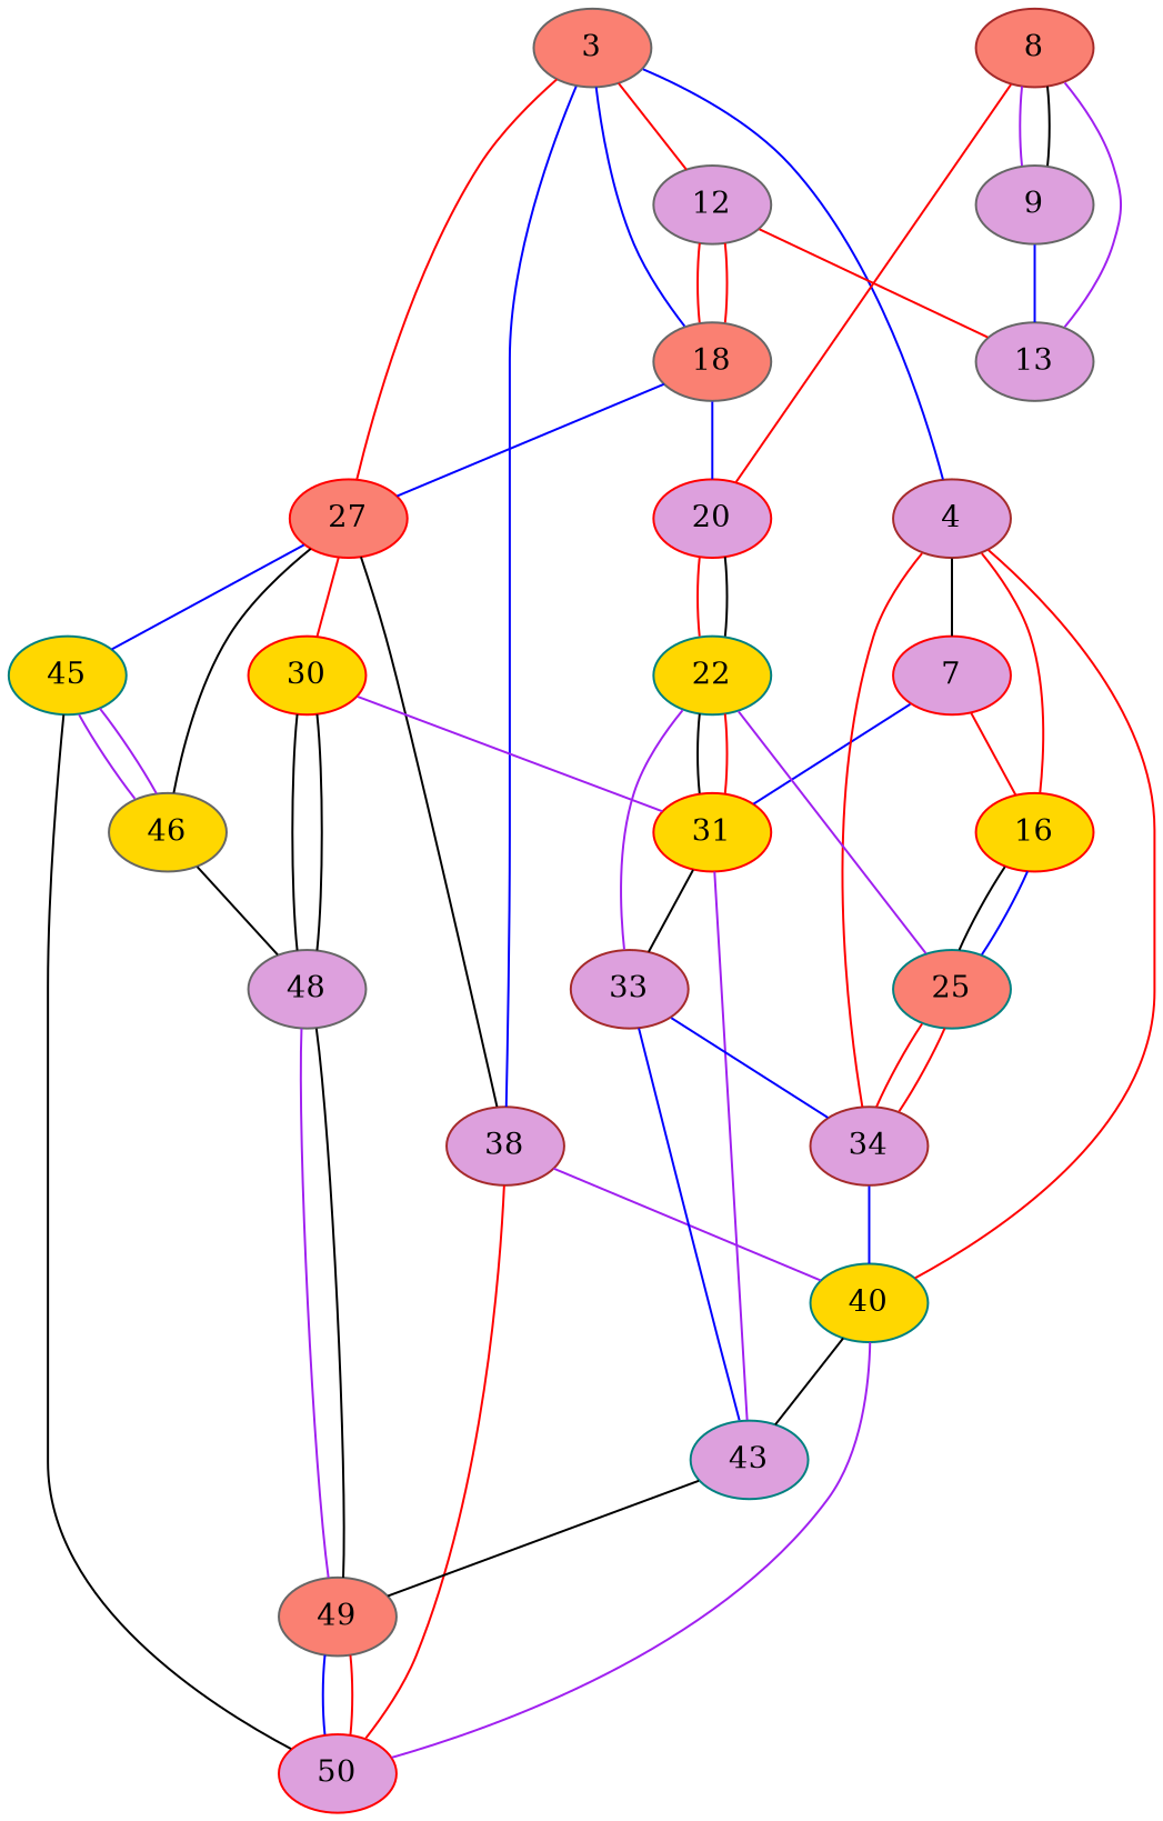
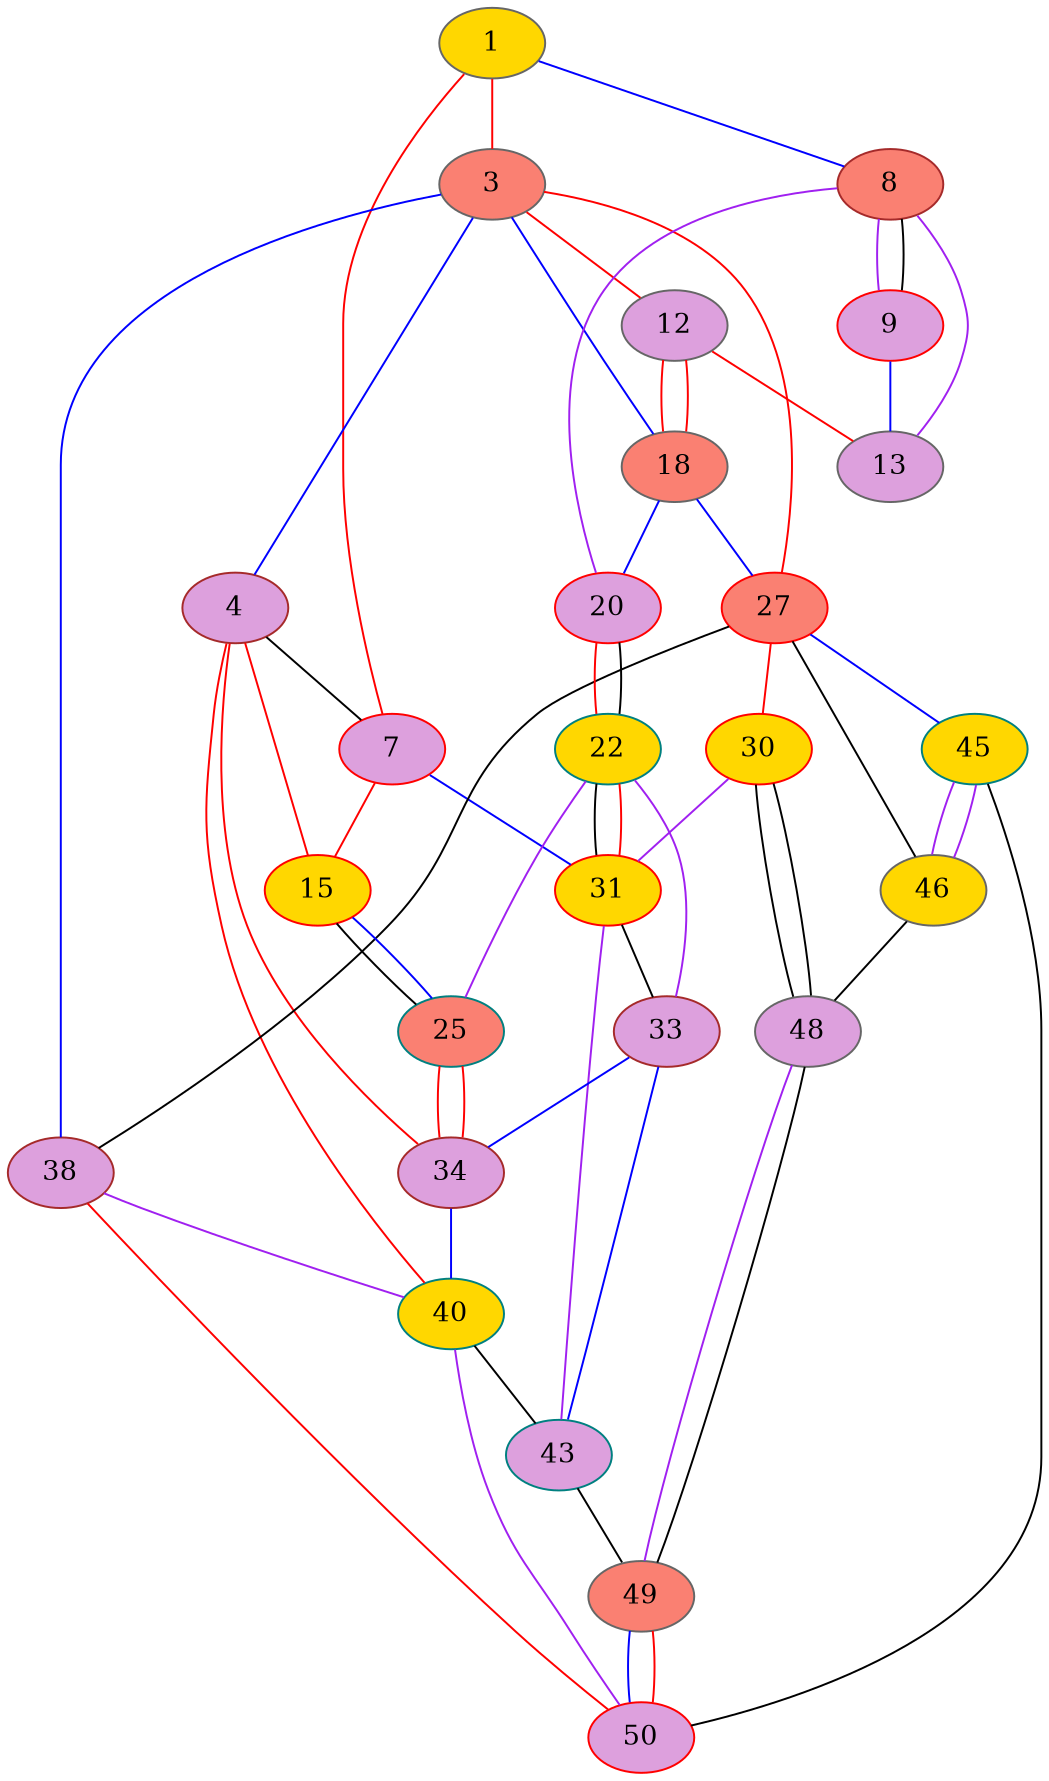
  graph {
    node [color=gray40 fillcolor=plum style=filled]
    edge [color=red]
+   1 [fillcolor=gold super="+2+6"]
    3 [fillcolor=salmon super="+10"]
    7 [color=red super="+14"]
    8 [color=brown fillcolor=salmon super="+17"]
    4 [color=brown super="+5+16"]
    12
    18 [fillcolor=salmon super="+19"]
    27 [color=red fillcolor=salmon super="+28+39"]
    38 [color=brown]
-   15 [color=red fillcolor=gold label=16]
+   15 [color=red fillcolor=gold]
    31 [color=red fillcolor=gold super="+32"]
-   9
+   9 [color=red]
    13
    20 [color=red]
    34 [color=brown super="+37+35"]
    40 [color=teal fillcolor=gold super="+41"]
    30 [color=red fillcolor=gold]
    45 [color=teal fillcolor=gold]
    46 [fillcolor=gold]
    50 [color=red super="+52"]
    25 [color=teal fillcolor=salmon]
    43 [color=teal super="+47+44"]
    22 [color=teal fillcolor=gold super="+23"]
    33 [color=brown super="+36"]
    48
    49 [fillcolor=salmon]
+   1 -- 3
+   1 -- 7
+   1 -- 8 [color=blue]
    3 -- 4 [color=blue]
    3 -- 12
    3 -- 18 [color=blue]
    3 -- 27
    3 -- 38 [color=blue]
    7 -- 15
    7 -- 31 [color=blue]
    8 -- 9 [color=purple]
    8 -- 9 [color=black]
    8 -- 13 [color=purple]
-   8 -- 20
+   8 -- 20 [color=purple]
    4 -- 7 [color=black]
    4 -- 15
    4 -- 34
    4 -- 40
    12 -- 18
    12 -- 18
    12 -- 13
    18 -- 27 [color=blue]
    18 -- 20 [color=blue]
    27 -- 38 [color=black]
    27 -- 30
    27 -- 45 [color=blue]
    27 -- 46 [color=black]
    38 -- 40 [color=purple]
    38 -- 50
    15 -- 25 [color=black]
    15 -- 25 [color=blue]
    31 -- 43 [color=purple]
    31 -- 33 [color=black]
    9 -- 13 [color=blue]
    20 -- 22
    20 -- 22 [color=black]
    34 -- 40 [color=blue weight=2]
    40 -- 50 [color=purple]
    40 -- 43 [color=black weight=2]
    30 -- 31 [color=purple]
    30 -- 48 [color=black]
    30 -- 48 [color=black]
    45 -- 46 [color=purple]
    45 -- 46 [color=purple]
    45 -- 50 [color=black]
    46 -- 48 [color=black]
    25 -- 34
    25 -- 34
    43 -- 49 [color=black]
    22 -- 31 [color=black]
    22 -- 31
    22 -- 25 [color=purple]
    22 -- 33 [color=purple]
    33 -- 34 [color=blue]
    33 -- 43 [color=blue]
    48 -- 49 [color=purple]
    48 -- 49 [color=black]
    49 -- 50 [color=blue]
    49 -- 50
  }
